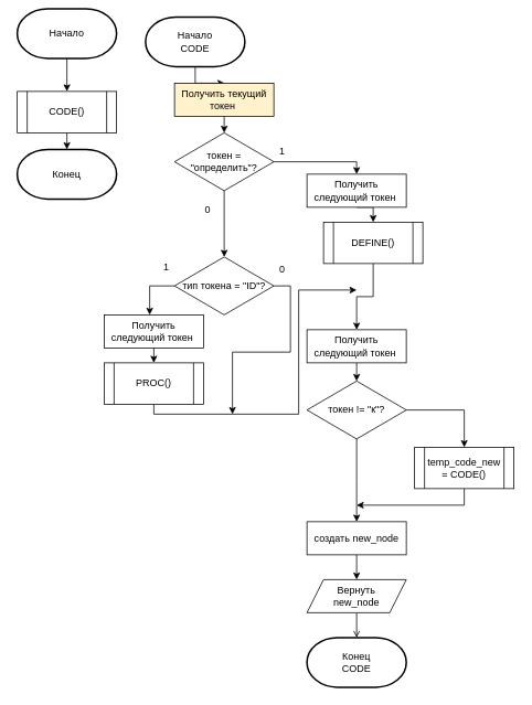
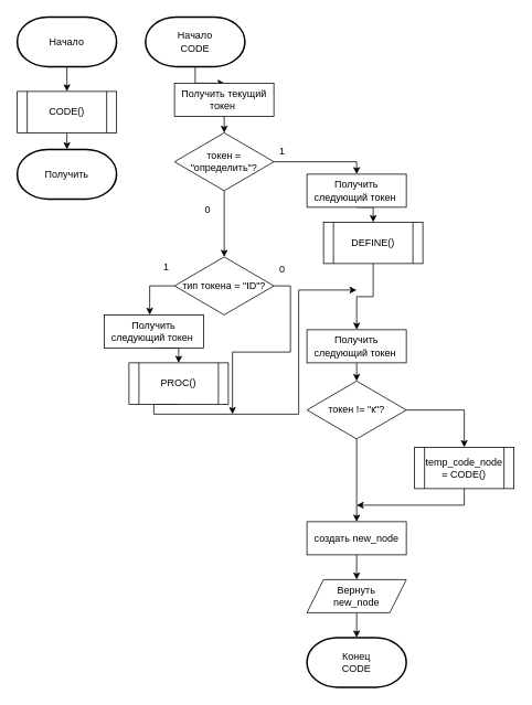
  <mxCell id="0" />
  <mxCell id="1" parent="0" />
  <mxCell id="2" style="edgeStyle=orthogonalEdgeStyle;rounded=0;orthogonalLoop=1;jettySize=auto;html=1;exitX=0.5;exitY=1;exitDx=0;exitDy=0;exitPerimeter=0;" parent="1" source="3" edge="1"><mxGeometry relative="1" as="geometry"><mxPoint x="80" y="110" as="targetPoint" /></mxGeometry></mxCell>
- <mxCell id="3" value="Начало" style="strokeWidth=2;html=1;shape=mxgraph.flowchart.terminator;whiteSpace=wrap;" parent="1" vertex="1"><mxGeometry x="20" y="10" width="120" height="60" as="geometry" /></mxCell>
+ <mxCell id="3" value="Начало" style="strokeWidth=2;html=1;shape=mxgraph.flowchart.terminator;whiteSpace=wrap;" parent="1" vertex="1"><mxGeometry x="20" y="20" width="120" height="60" as="geometry" /></mxCell>
  <mxCell id="4" style="edgeStyle=orthogonalEdgeStyle;rounded=0;orthogonalLoop=1;jettySize=auto;html=1;exitX=0.5;exitY=1;exitDx=0;exitDy=0;" parent="1" source="5" edge="1"><mxGeometry relative="1" as="geometry"><mxPoint x="80" y="180" as="targetPoint" /></mxGeometry></mxCell>
  <mxCell id="5" value="CODE()" style="shape=process;whiteSpace=wrap;html=1;backgroundOutline=1;" parent="1" vertex="1"><mxGeometry x="20" y="110" width="120" height="50" as="geometry" /></mxCell>
- <mxCell id="6" value="Конец" style="strokeWidth=2;html=1;shape=mxgraph.flowchart.terminator;whiteSpace=wrap;" parent="1" vertex="1"><mxGeometry x="20" y="180" width="120" height="60" as="geometry" /></mxCell>
+ <mxCell id="6" value="Получить" style="strokeWidth=2;html=1;shape=mxgraph.flowchart.terminator;whiteSpace=wrap;" parent="1" vertex="1"><mxGeometry x="20" y="180" width="120" height="60" as="geometry" /></mxCell>
  <mxCell id="7" style="edgeStyle=orthogonalEdgeStyle;rounded=0;orthogonalLoop=1;jettySize=auto;html=1;exitX=0.5;exitY=1;exitDx=0;exitDy=0;exitPerimeter=0;" parent="1" source="8" edge="1"><mxGeometry relative="1" as="geometry"><mxPoint x="270" y="100" as="targetPoint" /></mxGeometry></mxCell>
  <mxCell id="8" value="Начало&lt;br&gt;CODE" style="strokeWidth=2;html=1;shape=mxgraph.flowchart.terminator;whiteSpace=wrap;" parent="1" vertex="1"><mxGeometry x="175" y="20" width="120" height="60" as="geometry" /></mxCell>
  <mxCell id="9" style="edgeStyle=orthogonalEdgeStyle;rounded=0;orthogonalLoop=1;jettySize=auto;html=1;exitX=0.5;exitY=1;exitDx=0;exitDy=0;" parent="1" source="10" edge="1"><mxGeometry relative="1" as="geometry"><mxPoint x="270" y="160" as="targetPoint" /></mxGeometry></mxCell>
- <mxCell id="10" value="Получить текущий токен&amp;nbsp;" style="rounded=0;whiteSpace=wrap;html=1;fillColor=#fff2cc;" parent="1" vertex="1"><mxGeometry x="210" y="100" width="120" height="40" as="geometry" /></mxCell>
+ <mxCell id="10" value="Получить текущий токен&amp;nbsp;" style="rounded=0;whiteSpace=wrap;html=1;" parent="1" vertex="1"><mxGeometry x="210" y="100" width="120" height="40" as="geometry" /></mxCell>
  <mxCell id="11" style="edgeStyle=orthogonalEdgeStyle;rounded=0;orthogonalLoop=1;jettySize=auto;html=1;exitX=1;exitY=0.5;exitDx=0;exitDy=0;" parent="1" source="13" edge="1"><mxGeometry relative="1" as="geometry"><mxPoint x="430" y="210" as="targetPoint" /><Array as="points"><mxPoint x="430" y="195" /></Array></mxGeometry></mxCell>
  <mxCell id="12" style="edgeStyle=orthogonalEdgeStyle;rounded=0;orthogonalLoop=1;jettySize=auto;html=1;exitX=0.5;exitY=1;exitDx=0;exitDy=0;" parent="1" source="13" edge="1"><mxGeometry relative="1" as="geometry"><mxPoint x="270" y="310" as="targetPoint" /></mxGeometry></mxCell>
  <mxCell id="13" value="токен = &quot;определить&quot;?" style="rhombus;whiteSpace=wrap;html=1;" parent="1" vertex="1"><mxGeometry x="210" y="160" width="120" height="70" as="geometry" /></mxCell>
  <mxCell id="14" value="1" style="text;html=1;align=center;verticalAlign=middle;resizable=0;points=[];autosize=1;strokeColor=none;fillColor=none;" parent="1" vertex="1"><mxGeometry x="325" y="168" width="30" height="30" as="geometry" /></mxCell>
  <mxCell id="15" style="edgeStyle=orthogonalEdgeStyle;rounded=0;orthogonalLoop=1;jettySize=auto;html=1;exitX=0.5;exitY=1;exitDx=0;exitDy=0;entryX=0.5;entryY=0;entryDx=0;entryDy=0;" parent="1" source="16" target="23" edge="1"><mxGeometry relative="1" as="geometry"><mxPoint x="370" y="330" as="targetPoint" /></mxGeometry></mxCell>
  <mxCell id="16" value="DEFINE()" style="shape=process;whiteSpace=wrap;html=1;backgroundOutline=1;" parent="1" vertex="1"><mxGeometry x="390" y="268" width="120" height="50" as="geometry" /></mxCell>
  <mxCell id="17" value="0" style="text;html=1;align=center;verticalAlign=middle;resizable=0;points=[];autosize=1;strokeColor=none;fillColor=none;" parent="1" vertex="1"><mxGeometry x="235" y="238" width="30" height="30" as="geometry" /></mxCell>
  <mxCell id="18" style="edgeStyle=orthogonalEdgeStyle;rounded=0;orthogonalLoop=1;jettySize=auto;html=1;exitX=0;exitY=0.5;exitDx=0;exitDy=0;" parent="1" source="20" edge="1"><mxGeometry relative="1" as="geometry"><mxPoint x="180" y="380" as="targetPoint" /><Array as="points"><mxPoint x="180" y="345" /><mxPoint x="180" y="380" /></Array></mxGeometry></mxCell>
  <mxCell id="19" style="edgeStyle=orthogonalEdgeStyle;rounded=0;orthogonalLoop=1;jettySize=auto;html=1;exitX=1;exitY=0.5;exitDx=0;exitDy=0;" edge="1" parent="1" source="20"><mxGeometry relative="1" as="geometry"><mxPoint x="280" y="500" as="targetPoint" /><Array as="points"><mxPoint x="350" y="345" /><mxPoint x="350" y="425" /><mxPoint x="280" y="425" /><mxPoint x="280" y="470" /></Array></mxGeometry></mxCell>
  <mxCell id="20" value="тип токена = &quot;ID&quot;?" style="rhombus;whiteSpace=wrap;html=1;" parent="1" vertex="1"><mxGeometry x="210" y="310" width="120" height="70" as="geometry" /></mxCell>
  <mxCell id="21" value="1" style="text;html=1;align=center;verticalAlign=middle;resizable=0;points=[];autosize=1;strokeColor=none;fillColor=none;" parent="1" vertex="1"><mxGeometry x="185" y="308" width="30" height="30" as="geometry" /></mxCell>
  <mxCell id="22" style="edgeStyle=orthogonalEdgeStyle;rounded=0;orthogonalLoop=1;jettySize=auto;html=1;exitX=0.5;exitY=1;exitDx=0;exitDy=0;entryX=0.5;entryY=0;entryDx=0;entryDy=0;" parent="1" source="23" edge="1" target="26"><mxGeometry relative="1" as="geometry"><mxPoint x="430" y="400" as="targetPoint" /></mxGeometry></mxCell>
  <mxCell id="23" value="Получить следующий токен&amp;nbsp;" style="rounded=0;whiteSpace=wrap;html=1;" parent="1" vertex="1"><mxGeometry x="370" y="398" width="120" height="40" as="geometry" /></mxCell>
  <mxCell id="24" style="edgeStyle=orthogonalEdgeStyle;rounded=0;orthogonalLoop=1;jettySize=auto;html=1;exitX=0.5;exitY=1;exitDx=0;exitDy=0;" parent="1" source="26" edge="1"><mxGeometry relative="1" as="geometry"><mxPoint x="430" y="630" as="targetPoint" /></mxGeometry></mxCell>
  <mxCell id="25" style="edgeStyle=orthogonalEdgeStyle;rounded=0;orthogonalLoop=1;jettySize=auto;html=1;exitX=1;exitY=0.5;exitDx=0;exitDy=0;" parent="1" source="26" edge="1"><mxGeometry relative="1" as="geometry"><mxPoint x="560" y="540" as="targetPoint" /><Array as="points"><mxPoint x="560" y="495" /><mxPoint x="560" y="540" /></Array></mxGeometry></mxCell>
  <mxCell id="26" value="токен != &quot;к&quot;?" style="rhombus;whiteSpace=wrap;html=1;" parent="1" vertex="1"><mxGeometry x="370" y="460" width="120" height="70" as="geometry" /></mxCell>
  <mxCell id="27" style="edgeStyle=orthogonalEdgeStyle;rounded=0;orthogonalLoop=1;jettySize=auto;html=1;exitX=0.5;exitY=1;exitDx=0;exitDy=0;entryX=0.5;entryY=0;entryDx=0;entryDy=0;" parent="1" source="28" target="16" edge="1"><mxGeometry relative="1" as="geometry" /></mxCell>
  <mxCell id="28" value="Получить следующий токен&amp;nbsp;" style="rounded=0;whiteSpace=wrap;html=1;" parent="1" vertex="1"><mxGeometry x="370" y="210" width="120" height="40" as="geometry" /></mxCell>
  <mxCell id="29" style="edgeStyle=orthogonalEdgeStyle;rounded=0;orthogonalLoop=1;jettySize=auto;html=1;exitX=0.5;exitY=1;exitDx=0;exitDy=0;" parent="1" source="30" edge="1"><mxGeometry relative="1" as="geometry"><mxPoint x="430" y="610" as="targetPoint" /><Array as="points"><mxPoint x="560" y="610" /></Array></mxGeometry></mxCell>
- <mxCell id="30" value="temp_code_new = CODE()" style="shape=process;whiteSpace=wrap;html=1;backgroundOutline=1;" parent="1" vertex="1"><mxGeometry x="500" y="540" width="120" height="50" as="geometry" /></mxCell>
+ <mxCell id="30" value="temp_code_node = CODE()" style="shape=process;whiteSpace=wrap;html=1;backgroundOutline=1;" parent="1" vertex="1"><mxGeometry x="500" y="540" width="120" height="50" as="geometry" /></mxCell>
  <mxCell id="31" style="edgeStyle=orthogonalEdgeStyle;rounded=0;orthogonalLoop=1;jettySize=auto;html=1;exitX=0.5;exitY=1;exitDx=0;exitDy=0;" edge="1" parent="1" source="32"><mxGeometry relative="1" as="geometry"><mxPoint x="430" y="700" as="targetPoint" /></mxGeometry></mxCell>
  <mxCell id="32" value="создать new_node" style="rounded=0;whiteSpace=wrap;html=1;" parent="1" vertex="1"><mxGeometry x="370" y="630" width="120" height="40" as="geometry" /></mxCell>
  <mxCell id="33" style="edgeStyle=orthogonalEdgeStyle;rounded=0;orthogonalLoop=1;jettySize=auto;html=1;exitX=0.5;exitY=1;exitDx=0;exitDy=0;" edge="1" parent="1" source="34"><mxGeometry relative="1" as="geometry"><mxPoint x="430" y="350" as="targetPoint" /><Array as="points"><mxPoint x="185" y="500" /><mxPoint x="360" y="500" /><mxPoint x="360" y="350" /></Array></mxGeometry></mxCell>
- <mxCell id="34" value="PROC()" style="shape=process;whiteSpace=wrap;html=1;backgroundOutline=1;" parent="1" vertex="1"><mxGeometry x="125" y="438" width="120" height="50" as="geometry" /></mxCell>
+ <mxCell id="34" value="PROC()" style="shape=process;whiteSpace=wrap;html=1;backgroundOutline=1;" parent="1" vertex="1"><mxGeometry x="155" y="438" width="120" height="50" as="geometry" /></mxCell>
  <mxCell id="35" style="edgeStyle=orthogonalEdgeStyle;rounded=0;orthogonalLoop=1;jettySize=auto;html=1;exitX=0.5;exitY=1;exitDx=0;exitDy=0;entryX=0.5;entryY=0;entryDx=0;entryDy=0;" parent="1" source="36" target="34" edge="1"><mxGeometry relative="1" as="geometry" /></mxCell>
  <mxCell id="36" value="Получить следующий токен&amp;nbsp;" style="rounded=0;whiteSpace=wrap;html=1;" parent="1" vertex="1"><mxGeometry x="125" y="380" width="120" height="40" as="geometry" /></mxCell>
  <mxCell id="37" value="Конец&lt;br&gt;CODE" style="strokeWidth=2;html=1;shape=mxgraph.flowchart.terminator;whiteSpace=wrap;" parent="1" vertex="1"><mxGeometry x="370" y="770" width="120" height="60" as="geometry" /></mxCell>
  <mxCell id="38" value="0" style="text;html=1;align=center;verticalAlign=middle;resizable=0;points=[];autosize=1;strokeColor=none;fillColor=none;" vertex="1" parent="1"><mxGeometry x="325" y="310" width="30" height="30" as="geometry" /></mxCell>
- <mxCell id="39" style="edgeStyle=orthogonalEdgeStyle;rounded=0;orthogonalLoop=1;jettySize=auto;html=1;exitX=0.5;exitY=1;exitDx=0;exitDy=0;entryX=0.5;entryY=0;entryDx=0;entryDy=0;entryPerimeter=0;endArrow=open;" edge="1" parent="1" source="40" target="37"><mxGeometry relative="1" as="geometry" /></mxCell>
+ <mxCell id="39" style="edgeStyle=orthogonalEdgeStyle;rounded=0;orthogonalLoop=1;jettySize=auto;html=1;exitX=0.5;exitY=1;exitDx=0;exitDy=0;entryX=0.5;entryY=0;entryDx=0;entryDy=0;entryPerimeter=0;" edge="1" parent="1" source="40" target="37"><mxGeometry relative="1" as="geometry" /></mxCell>
  <mxCell id="40" value="Вернуть &lt;br&gt;new_node" style="shape=parallelogram;perimeter=parallelogramPerimeter;whiteSpace=wrap;html=1;fixedSize=1;" vertex="1" parent="1"><mxGeometry x="370" y="700" width="120" height="40" as="geometry" /></mxCell>
